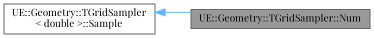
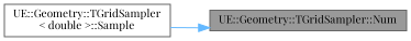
  digraph {
    rankdir=RL
    fontname="Playfair Display"
    node [fontname="Playfair Display" fontsize=10 shape=box style=filled]
    n1 [color=gray40 fillcolor=grey60 fontcolor=black height=0.2 label="UE::Geometry::TGridSampler::Num" width=0.4]
    n2 [color=grey40 fillcolor=white height=0.2 label="UE::Geometry::TGridSampler\l\< double \>::Sample" width=0.4]
-   n2 -> n1 [color=steelblue1 dir=back fontname="Playfair Display" fontsize=10 labelfontname=Helvetica labelfontsize=10 style=solid]
+   n1 -> n2 [color=steelblue1 dir=back fontname="Playfair Display" fontsize=10 labelfontname=Helvetica labelfontsize=10 style=solid]
  }
